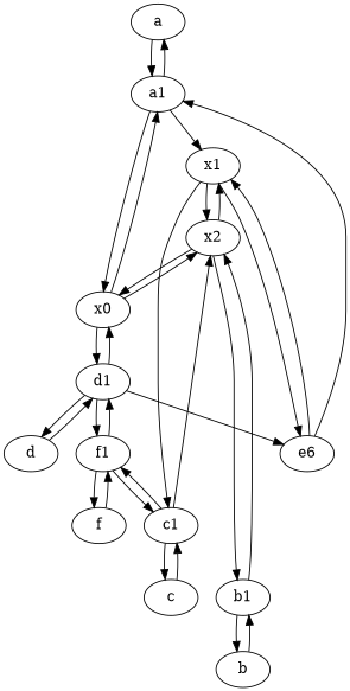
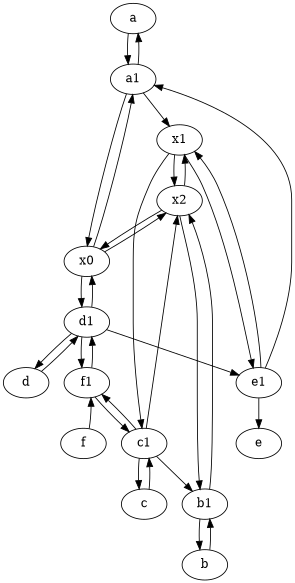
  digraph {
    a
    a1
    x0
    x1
    d1
    f1
    d
-   e1 [label=e6]
+   e1
    x2
    b1
    f
    c1
    c
    b
+   e
    a -> a1
    a1 -> a
    a1 -> x0
    a1 -> x1
    x0 -> a1
    x0 -> d1
    x0 -> x2
    x1 -> e1
    x1 -> x2
    x1 -> c1
    d1 -> x0
    d1 -> f1
    d1 -> d
    d1 -> e1
    f1 -> d1
-   f1 -> f
    f1 -> c1
    d -> d1
    e1 -> a1
    e1 -> x1
+   e1 -> e
    x2 -> x0
    x2 -> x1
    x2 -> b1
    b1 -> x2
    b1 -> b
    f -> f1
    c1 -> f1
    c1 -> x2
+   c1 -> b1
    c1 -> c
    c -> c1
    b -> b1
  }
